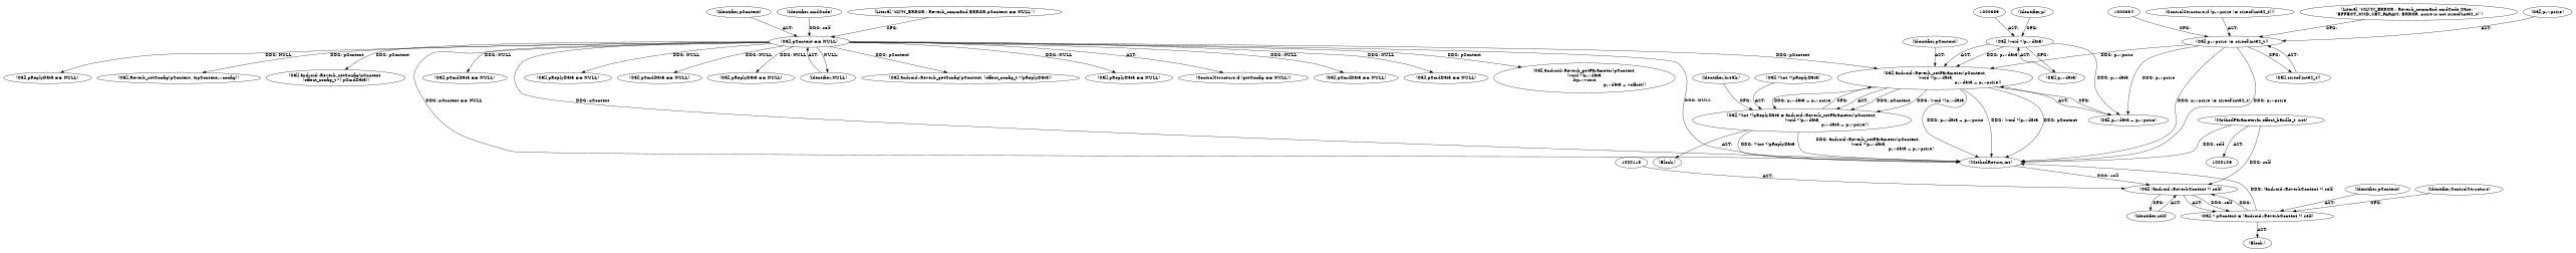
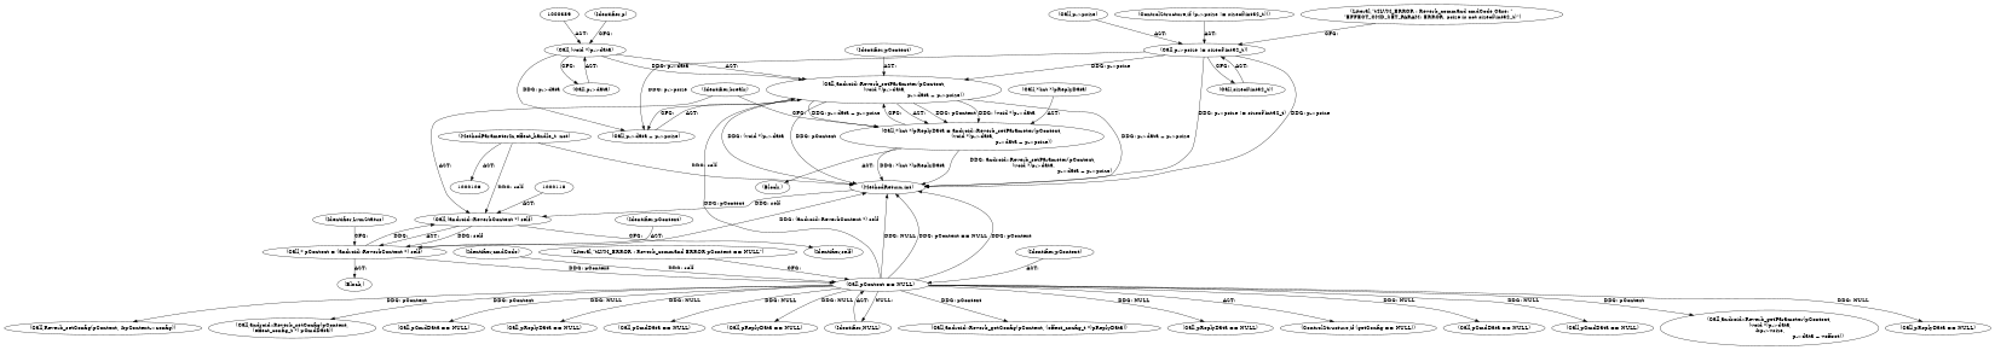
  digraph {
    n1 [label="(Call,android::Reverb_setParameter(pContext,\n (void *)p->data,\n                                                              p->data + p->psize))"]
    n2 [label="(Call,*(int *)pReplyData = android::Reverb_setParameter(pContext,\n (void *)p->data,\n                                                              p->data + p->psize))"]
    n3 [label="(MethodReturn,int)"]
    n4 [label="(Call,p->data + p->psize)"]
    n5 [label="(Block,)"]
    n6 [label="(Call,(android::ReverbContext *) self)"]
    n7 [label="(Call,pContext == NULL)"]
    n8 [label="(Call,Reverb_setConfig(pContext, &pContext->config))"]
    n9 [label="(Call,android::Reverb_setConfig(pContext,\n (effect_config_t *) pCmdData))"]
    n10 [label="(Call,pCmdData == NULL)"]
    n11 [label="(Call,pReplyData == NULL)"]
    n12 [label="(Call,pCmdData == NULL)"]
    n13 [label="(Call,pReplyData == NULL)"]
    n14 [label="(Identifier,NULL)"]
    n15 [label="(Call,android::Reverb_getConfig(pContext, (effect_config_t *)pReplyData))"]
    n16 [label="(Call,pReplyData == NULL)"]
    n17 [label="(ControlStructure,if (getConfig == NULL))"]
    n18 [label="(Call,pCmdData == NULL)"]
    n19 [label="(Call,pCmdData == NULL)"]
    n20 [label="(Call,android::Reverb_getParameter(pContext,\n (void *)p->data,\n &p->vsize,\n                                                          p->data + voffset))"]
    n21 [label="(Call,pReplyData == NULL)"]
    n22 [label="(Call,* pContext = (android::ReverbContext *) self)"]
    n23 [label="(Block,)"]
    n24 [label="(Identifier,self)"]
    n25 [label="(MethodParameterIn,effect_handle_t  not)"]
    1000106
    n27 [label="(Call,(void *)p->data)"]
    n28 [label="(Call,p->data)"]
    n29 [label="(Call,p->psize != sizeof(int32_t))"]
    n30 [label="(Call,sizeof(int32_t))"]
    n31 [label="(ControlStructure,if (p->psize != sizeof(int32_t)))"]
    n32 [label="(Identifier,pContext)"]
    n33 [label="(Identifier,break;)"]
-   n34 [label="(Identifier,ControlStructure)"]
+   n34 [label="(Identifier,LvmStatus)"]
    n35 [label="(Identifier,pContext)"]
    n36 [label="(Identifier,cmdCode)"]
    n37 [label="(Literal,\"\t4LVM_ERROR : Reverb_command cmdCode Case: \"\n \"EFFECT_CMD_SET_PARAM: ERROR, psize is not sizeof(int32_t)\")"]
    n38 [label="(Identifier,p)"]
    n39 [label="(Call,p->psize)"]
    n40 [label="(Call,*(int *)pReplyData)"]
    n41 [label="(Identifier,pContext)"]
    n42 [label="(Literal,\"\tLVM_ERROR : Reverb_command ERROR pContext == NULL\")"]
    1000118
    1000389
-   1000384
    n1 -> n2 [label="AST: "]
    n1 -> n2 [label="DDG: pContext"]
    n1 -> n2 [label="DDG: (void *)p->data"]
    n1 -> n2 [label="DDG: p->data + p->psize"]
    n1 -> n3 [label="DDG: p->data + p->psize"]
    n1 -> n3 [label="DDG: (void *)p->data"]
    n1 -> n3 [label="DDG: pContext"]
    n1 -> n4 [label="CFG: "]
    n2 -> n1 [label="CFG: "]
    n2 -> n3 [label="DDG: *(int *)pReplyData"]
    n2 -> n3 [label="DDG: android::Reverb_setParameter(pContext,\n (void *)p->data,\n                                                              p->data + p->psize)"]
    n2 -> n5 [label="AST: "]
    n3 -> n6 [label="DDG: self"]
    n4 -> n1 [label="AST: "]
    n6 -> n22 [label="AST: "]
    n6 -> n22 [label="DDG: self"]
    n6 -> n24 [label="CFG: "]
    n7 -> n1 [label="DDG: pContext"]
    n7 -> n3 [label="DDG: NULL"]
    n7 -> n3 [label="DDG: pContext == NULL"]
    n7 -> n3 [label="DDG: pContext"]
    n7 -> n8 [label="DDG: pContext"]
    n7 -> n9 [label="DDG: pContext"]
    n7 -> n10 [label="DDG: NULL"]
    n7 -> n11 [label="DDG: NULL"]
    n7 -> n12 [label="DDG: NULL"]
    n7 -> n13 [label="DDG: NULL"]
    n7 -> n14 [label="NULL: "]
    n7 -> n15 [label="DDG: pContext"]
    n7 -> n16 [label="DDG: NULL"]
    n7 -> n17 [label="AST: "]
    n7 -> n18 [label="DDG: NULL"]
    n7 -> n19 [label="DDG: NULL"]
    n7 -> n20 [label="DDG: pContext"]
    n7 -> n21 [label="DDG: NULL"]
    n14 -> n7 [label="AST: "]
    n22 -> n3 [label="DDG: (android::ReverbContext *) self"]
    n22 -> n6 [label="DDG: "]
+   n22 -> n7 [label="DDG: pContext"]
    n22 -> n23 [label="AST: "]
-   n24 -> n6 [label="AST: "]
+   n33 -> n6 [label="AST: "]
    n25 -> n3 [label="DDG: self"]
    n25 -> n6 [label="DDG: self"]
    n25 -> 1000106 [label="AST: "]
    n27 -> n1 [label="AST: "]
    n27 -> n1 [label="DDG: p->data"]
    n27 -> n4 [label="DDG: p->data"]
    n27 -> n28 [label="CFG: "]
    n28 -> n27 [label="AST: "]
    n29 -> n1 [label="DDG: p->psize"]
    n29 -> n3 [label="DDG: p->psize != sizeof(int32_t)"]
    n29 -> n3 [label="DDG: p->psize"]
    n29 -> n4 [label="DDG: p->psize"]
    n29 -> n30 [label="CFG: "]
    n30 -> n29 [label="AST: "]
    n31 -> n29 [label="AST: "]
    n32 -> n22 [label="AST: "]
    n33 -> n2 [label="CFG: "]
    n34 -> n22 [label="CFG: "]
    n35 -> n7 [label="AST: "]
    n36 -> n7 [label="DDG: self"]
    n37 -> n29 [label="CFG: "]
    n38 -> n27 [label="CFG: "]
    n39 -> n29 [label="AST: "]
    n40 -> n2 [label="AST: "]
    n41 -> n1 [label="AST: "]
    n42 -> n7 [label="CFG: "]
    1000118 -> n6 [label="AST: "]
    1000389 -> n27 [label="AST: "]
-   1000384 -> n29 [label="CFG: "]
  }
